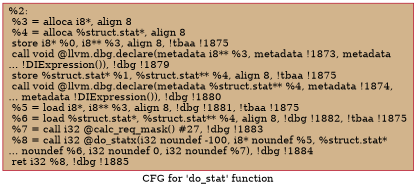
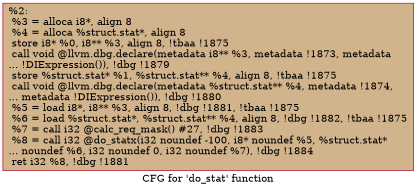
  digraph {
    label="CFG for 'do_stat' function"
-   n1 [color="#b70d28ff" fillcolor=tan label="{%2:\l  %3 = alloca i8*, align 8\l  %4 = alloca %struct.stat*, align 8\l  store i8* %0, i8** %3, align 8, !tbaa !1875\l  call void @llvm.dbg.declare(metadata i8** %3, metadata !1873, metadata\l... !DIExpression()), !dbg !1879\l  store %struct.stat* %1, %struct.stat** %4, align 8, !tbaa !1875\l  call void @llvm.dbg.declare(metadata %struct.stat** %4, metadata !1874,\l... metadata !DIExpression()), !dbg !1880\l  %5 = load i8*, i8** %3, align 8, !dbg !1881, !tbaa !1875\l  %6 = load %struct.stat*, %struct.stat** %4, align 8, !dbg !1882, !tbaa !1875\l  %7 = call i32 @calc_req_mask() #27, !dbg !1883\l  %8 = call i32 @do_statx(i32 noundef -100, i8* noundef %5, %struct.stat*\l... noundef %6, i32 noundef 0, i32 noundef %7), !dbg !1884\l  ret i32 %8, !dbg !1885\l}" shape=record style=filled]
+   n1 [color="#b70d28ff" fillcolor=tan label="{%2:\l  %3 = alloca i8*, align 8\l  %4 = alloca %struct.stat*, align 8\l  store i8* %0, i8** %3, align 8, !tbaa !1875\l  call void @llvm.dbg.declare(metadata i8** %3, metadata !1873, metadata\l... !DIExpression()), !dbg !1879\l  store %struct.stat* %1, %struct.stat** %4, align 8, !tbaa !1875\l  call void @llvm.dbg.declare(metadata %struct.stat** %4, metadata !1874,\l... metadata !DIExpression()), !dbg !1880\l  %5 = load i8*, i8** %3, align 8, !dbg !1881, !tbaa !1875\l  %6 = load %struct.stat*, %struct.stat** %4, align 8, !dbg !1882, !tbaa !1875\l  %7 = call i32 @calc_req_mask() #27, !dbg !1883\l  %8 = call i32 @do_statx(i32 noundef -100, i8* noundef %5, %struct.stat*\l... noundef %6, i32 noundef 0, i32 noundef %7), !dbg !1884\l  ret i32 %8, !dbg !1881\l}" shape=record style=filled]
  }
